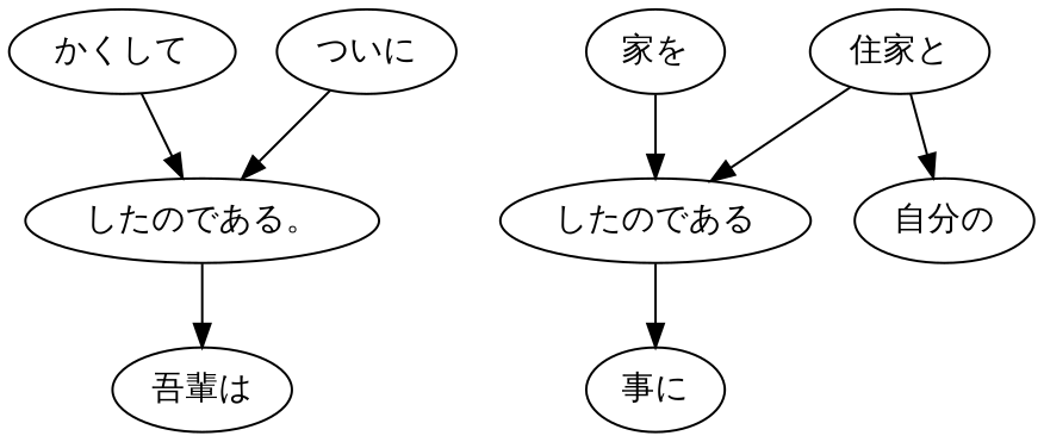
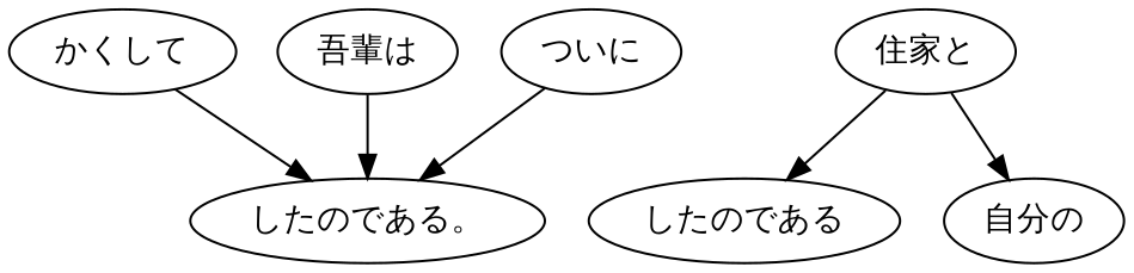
  digraph {
    n1 [label="かくして"]
    n2 [label="したのである。"]
    n3 [label="吾輩は"]
    n4 [label="ついに"]
-   n5 [label="家を"]
    n6 [label="したのである"]
-   n7 [label="事に"]
    n8 [label="自分の"]
    n9 [label="住家と"]
    n1 -> n2
-   n2 -> n3
+   n3 -> n2
    n4 -> n2
-   n5 -> n6
-   n6 -> n7
    n9 -> n6
    n9 -> n8
  }
